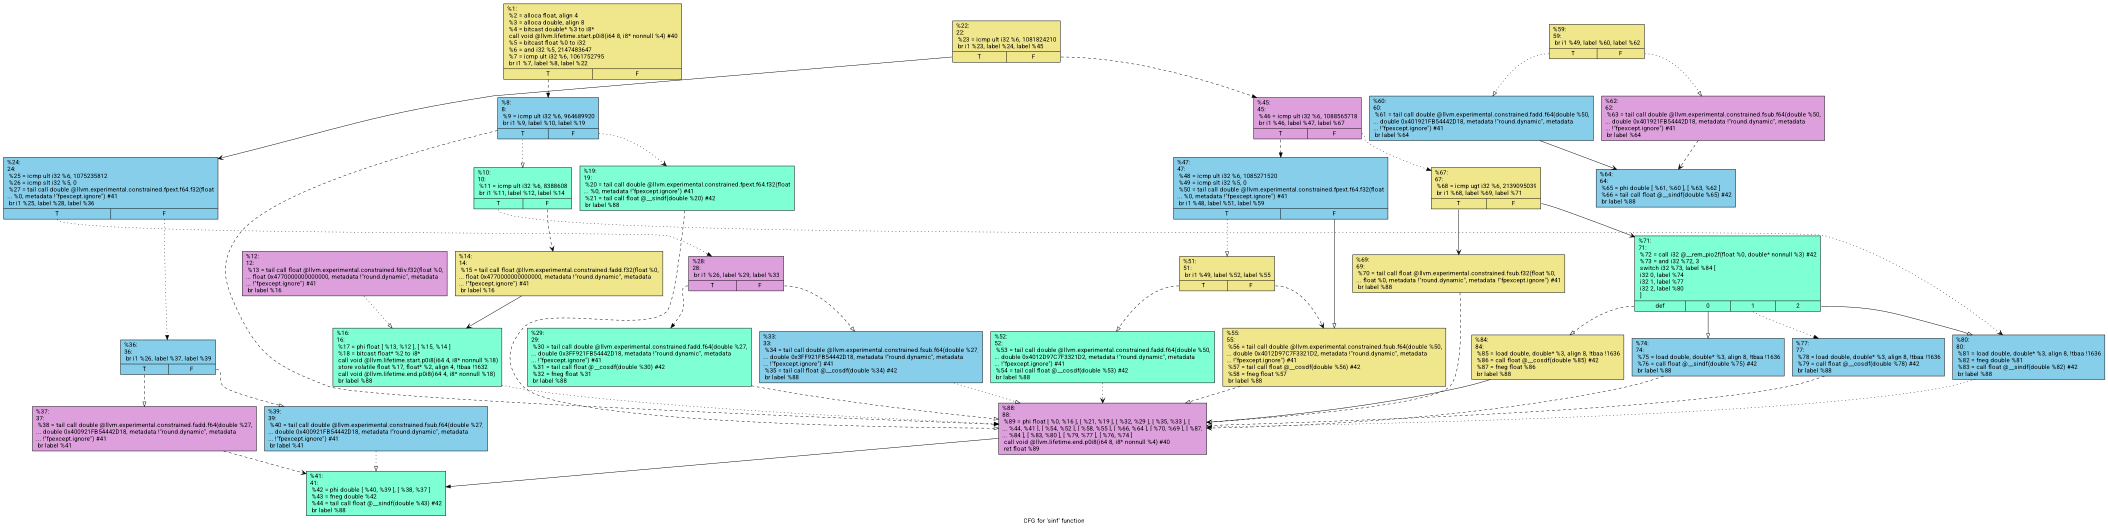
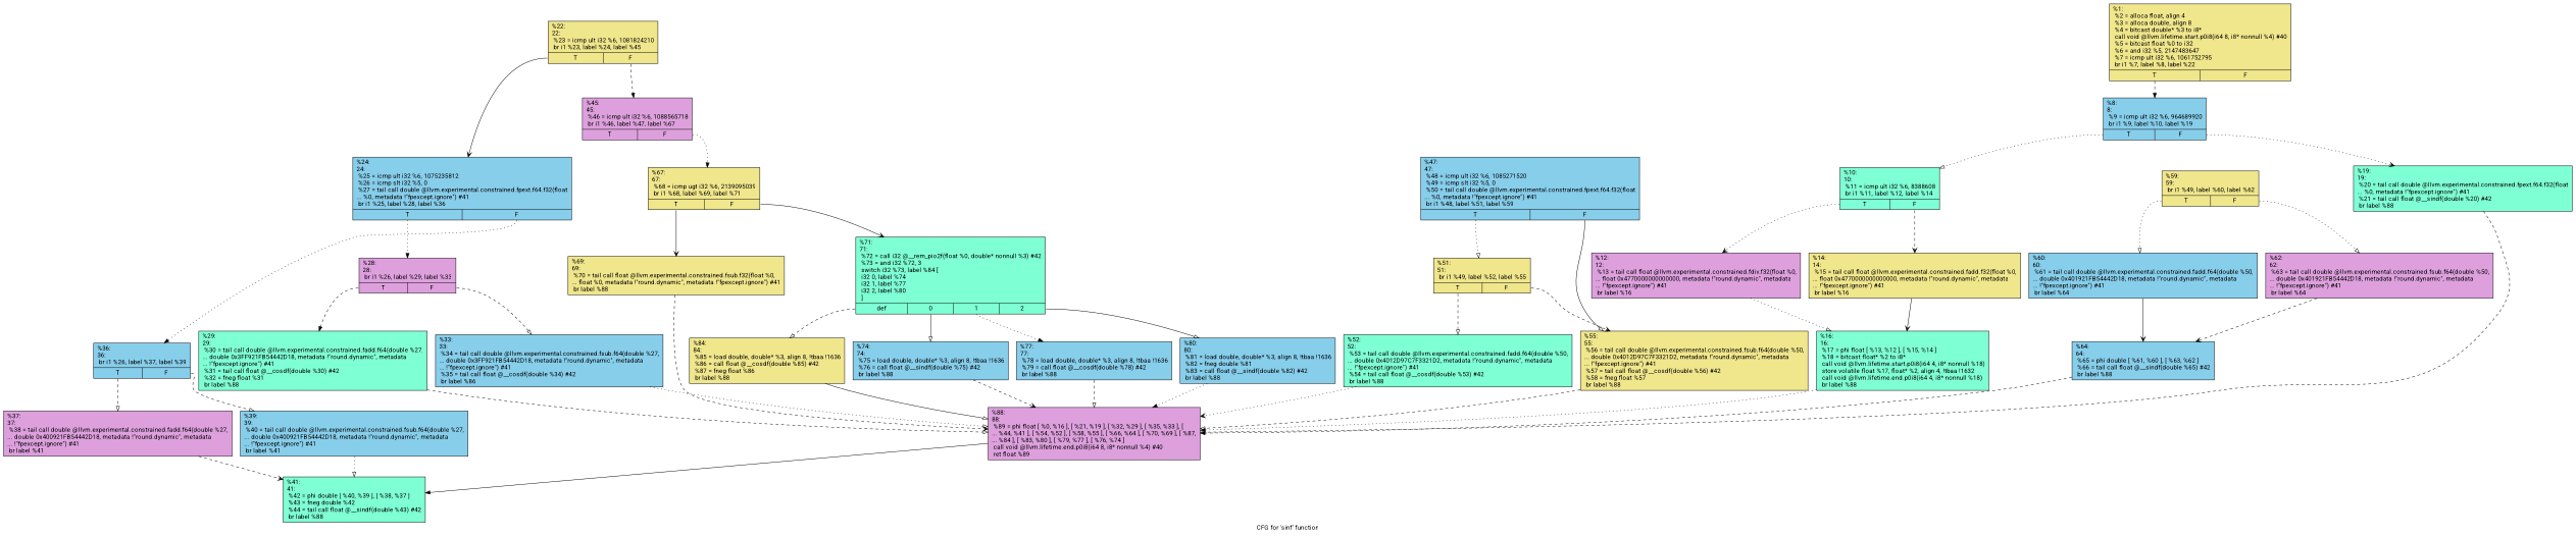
  digraph {
    fontname=Roboto
    label="CFG for 'sinf' function"
    node [fillcolor=skyblue fontname=Roboto shape=record style=filled]
    edge [arrowhead=onormal fontname=Roboto style=dashed]
    n1 [fillcolor=khaki label="{%1:\l  %2 = alloca float, align 4\l  %3 = alloca double, align 8\l  %4 = bitcast double* %3 to i8*\l  call void @llvm.lifetime.start.p0i8(i64 8, i8* nonnull %4) #40\l  %5 = bitcast float %0 to i32\l  %6 = and i32 %5, 2147483647\l  %7 = icmp ult i32 %6, 1061752795\l  br i1 %7, label %8, label %22\l|{<s0>T|<s1>F}}"]
    n2 [label="{%8:\l8:                                                \l  %9 = icmp ult i32 %6, 964689920\l  br i1 %9, label %10, label %19\l|{<s0>T|<s1>F}}"]
    n3 [fillcolor=aquamarine label="{%10:\l10:                                               \l  %11 = icmp ult i32 %6, 8388608\l  br i1 %11, label %12, label %14\l|{<s0>T|<s1>F}}"]
    n4 [fillcolor=aquamarine label="{%19:\l19:                                               \l  %20 = tail call double @llvm.experimental.constrained.fpext.f64.f32(float\l... %0, metadata !\"fpexcept.ignore\") #41\l  %21 = tail call float @__sindf(double %20) #42\l  br label %88\l}"]
    n5 [fillcolor=khaki label="{%22:\l22:                                               \l  %23 = icmp ult i32 %6, 1081824210\l  br i1 %23, label %24, label %45\l|{<s0>T|<s1>F}}"]
    n6 [label="{%24:\l24:                                               \l  %25 = icmp ult i32 %6, 1075235812\l  %26 = icmp slt i32 %5, 0\l  %27 = tail call double @llvm.experimental.constrained.fpext.f64.f32(float\l... %0, metadata !\"fpexcept.ignore\") #41\l  br i1 %25, label %28, label %36\l|{<s0>T|<s1>F}}"]
    n7 [fillcolor=plum label="{%45:\l45:                                               \l  %46 = icmp ult i32 %6, 1088565718\l  br i1 %46, label %47, label %67\l|{<s0>T|<s1>F}}"]
    n8 [fillcolor=plum label="{%12:\l12:                                               \l  %13 = tail call float @llvm.experimental.constrained.fdiv.f32(float %0,\l... float 0x4770000000000000, metadata !\"round.dynamic\", metadata\l... !\"fpexcept.ignore\") #41\l  br label %16\l}"]
    n9 [fillcolor=khaki label="{%14:\l14:                                               \l  %15 = tail call float @llvm.experimental.constrained.fadd.f32(float %0,\l... float 0x4770000000000000, metadata !\"round.dynamic\", metadata\l... !\"fpexcept.ignore\") #41\l  br label %16\l}"]
    n10 [fillcolor=plum label="{%88:\l88:                                               \l  %89 = phi float [ %0, %16 ], [ %21, %19 ], [ %32, %29 ], [ %35, %33 ], [\l... %44, %41 ], [ %54, %52 ], [ %58, %55 ], [ %66, %64 ], [ %70, %69 ], [ %87,\l... %84 ], [ %83, %80 ], [ %79, %77 ], [ %76, %74 ]\l  call void @llvm.lifetime.end.p0i8(i64 8, i8* nonnull %4) #40\l  ret float %89\l}"]
    n11 [fillcolor=plum label="{%28:\l28:                                               \l  br i1 %26, label %29, label %33\l|{<s0>T|<s1>F}}"]
    n12 [label="{%36:\l36:                                               \l  br i1 %26, label %37, label %39\l|{<s0>T|<s1>F}}"]
    n13 [label="{%47:\l47:                                               \l  %48 = icmp ult i32 %6, 1085271520\l  %49 = icmp slt i32 %5, 0\l  %50 = tail call double @llvm.experimental.constrained.fpext.f64.f32(float\l... %0, metadata !\"fpexcept.ignore\") #41\l  br i1 %48, label %51, label %59\l|{<s0>T|<s1>F}}"]
    n14 [fillcolor=khaki label="{%67:\l67:                                               \l  %68 = icmp ugt i32 %6, 2139095039\l  br i1 %68, label %69, label %71\l|{<s0>T|<s1>F}}"]
    n15 [fillcolor=aquamarine label="{%16:\l16:                                               \l  %17 = phi float [ %13, %12 ], [ %15, %14 ]\l  %18 = bitcast float* %2 to i8*\l  call void @llvm.lifetime.start.p0i8(i64 4, i8* nonnull %18)\l  store volatile float %17, float* %2, align 4, !tbaa !1632\l  call void @llvm.lifetime.end.p0i8(i64 4, i8* nonnull %18)\l  br label %88\l}"]
    n16 [fillcolor=aquamarine label="{%41:\l41:                                               \l  %42 = phi double [ %40, %39 ], [ %38, %37 ]\l  %43 = fneg double %42\l  %44 = tail call float @__sindf(double %43) #42\l  br label %88\l}"]
    n17 [fillcolor=aquamarine label="{%29:\l29:                                               \l  %30 = tail call double @llvm.experimental.constrained.fadd.f64(double %27,\l... double 0x3FF921FB54442D18, metadata !\"round.dynamic\", metadata\l... !\"fpexcept.ignore\") #41\l  %31 = tail call float @__cosdf(double %30) #42\l  %32 = fneg float %31\l  br label %88\l}"]
-   n18 [label="{%33:\l33:                                               \l  %34 = tail call double @llvm.experimental.constrained.fsub.f64(double %27,\l... double 0x3FF921FB54442D18, metadata !\"round.dynamic\", metadata\l... !\"fpexcept.ignore\") #41\l  %35 = tail call float @__cosdf(double %34) #42\l  br label %88\l}"]
+   n18 [label="{%33:\l33:                                               \l  %34 = tail call double @llvm.experimental.constrained.fsub.f64(double %27,\l... double 0x3FF921FB54442D18, metadata !\"round.dynamic\", metadata\l... !\"fpexcept.ignore\") #41\l  %35 = tail call float @__cosdf(double %34) #42\l  br label %86\l}"]
    n19 [fillcolor=plum label="{%37:\l37:                                               \l  %38 = tail call double @llvm.experimental.constrained.fadd.f64(double %27,\l... double 0x400921FB54442D18, metadata !\"round.dynamic\", metadata\l... !\"fpexcept.ignore\") #41\l  br label %41\l}"]
    n20 [label="{%39:\l39:                                               \l  %40 = tail call double @llvm.experimental.constrained.fsub.f64(double %27,\l... double 0x400921FB54442D18, metadata !\"round.dynamic\", metadata\l... !\"fpexcept.ignore\") #41\l  br label %41\l}"]
    n21 [fillcolor=khaki label="{%51:\l51:                                               \l  br i1 %49, label %52, label %55\l|{<s0>T|<s1>F}}"]
    n22 [fillcolor=khaki label="{%55:\l55:                                               \l  %56 = tail call double @llvm.experimental.constrained.fsub.f64(double %50,\l... double 0x4012D97C7F3321D2, metadata !\"round.dynamic\", metadata\l... !\"fpexcept.ignore\") #41\l  %57 = tail call float @__cosdf(double %56) #42\l  %58 = fneg float %57\l  br label %88\l}"]
    n23 [fillcolor=khaki label="{%69:\l69:                                               \l  %70 = tail call float @llvm.experimental.constrained.fsub.f32(float %0,\l... float %0, metadata !\"round.dynamic\", metadata !\"fpexcept.ignore\") #41\l  br label %88\l}"]
    n24 [fillcolor=aquamarine label="{%71:\l71:                                               \l  %72 = call i32 @__rem_pio2f(float %0, double* nonnull %3) #42\l  %73 = and i32 %72, 3\l  switch i32 %73, label %84 [\l    i32 0, label %74\l    i32 1, label %77\l    i32 2, label %80\l  ]\l|{<s0>def|<s1>0|<s2>1|<s3>2}}"]
    n25 [fillcolor=aquamarine label="{%52:\l52:                                               \l  %53 = tail call double @llvm.experimental.constrained.fadd.f64(double %50,\l... double 0x4012D97C7F3321D2, metadata !\"round.dynamic\", metadata\l... !\"fpexcept.ignore\") #41\l  %54 = tail call float @__cosdf(double %53) #42\l  br label %88\l}"]
    n26 [fillcolor=khaki label="{%59:\l59:                                               \l  br i1 %49, label %60, label %62\l|{<s0>T|<s1>F}}"]
    n27 [label="{%60:\l60:                                               \l  %61 = tail call double @llvm.experimental.constrained.fadd.f64(double %50,\l... double 0x401921FB54442D18, metadata !\"round.dynamic\", metadata\l... !\"fpexcept.ignore\") #41\l  br label %64\l}"]
    n28 [fillcolor=plum label="{%62:\l62:                                               \l  %63 = tail call double @llvm.experimental.constrained.fsub.f64(double %50,\l... double 0x401921FB54442D18, metadata !\"round.dynamic\", metadata\l... !\"fpexcept.ignore\") #41\l  br label %64\l}"]
    n29 [fillcolor=khaki label="{%84:\l84:                                               \l  %85 = load double, double* %3, align 8, !tbaa !1636\l  %86 = call float @__cosdf(double %85) #42\l  %87 = fneg float %86\l  br label %88\l}"]
    n30 [label="{%74:\l74:                                               \l  %75 = load double, double* %3, align 8, !tbaa !1636\l  %76 = call float @__sindf(double %75) #42\l  br label %88\l}"]
    n31 [label="{%77:\l77:                                               \l  %78 = load double, double* %3, align 8, !tbaa !1636\l  %79 = call float @__cosdf(double %78) #42\l  br label %88\l}"]
    n32 [label="{%80:\l80:                                               \l  %81 = load double, double* %3, align 8, !tbaa !1636\l  %82 = fneg double %81\l  %83 = call float @__sindf(double %82) #42\l  br label %88\l}"]
    n33 [label="{%64:\l64:                                               \l  %65 = phi double [ %61, %60 ], [ %63, %62 ]\l  %66 = tail call float @__sindf(double %65) #42\l  br label %88\l}"]
    n1 -> n2 [arrowhead=normal tailport=s0]
    n2 -> n3 [style=dotted tailport=s0]
    n2 -> n4 [arrowhead=vee style=dotted tailport=s1]
-   n3 -> n32 [arrowhead=vee style=dotted tailport=s0]
+   n3 -> n8 [arrowhead=vee style=dotted tailport=s0]
    n3 -> n9 [arrowhead=vee tailport=s1]
    n4 -> n10
    n5 -> n6 [arrowhead=vee style=solid tailport=s0]
    n5 -> n7 [arrowhead=normal tailport=s1]
    n6 -> n11 [arrowhead=normal style=dotted tailport=s0]
    n6 -> n12 [arrowhead=normal style=dotted tailport=s1]
-   n7 -> n13 [arrowhead=normal tailport=s0]
    n7 -> n14 [arrowhead=normal style=dotted tailport=s1]
    n8 -> n15 [style=dotted]
    n9 -> n15 [arrowhead=vee style=solid]
    n10 -> n16 [arrowhead=normal style=solid]
    n11 -> n17 [arrowhead=normal tailport=s0]
    n11 -> n18 [tailport=s1]
    n12 -> n19 [tailport=s0]
    n12 -> n20 [tailport=s1]
    n13 -> n21 [style=dotted tailport=s0]
    n13 -> n22 [style=solid tailport=s1]
    n14 -> n23 [arrowhead=vee style=solid tailport=s0]
    n14 -> n24 [arrowhead=vee style=solid tailport=s1]
    n15 -> n10 [arrowhead=normal style=dotted]
    n17 -> n10
    n18 -> n10 [style=dotted]
    n19 -> n16 [arrowhead=vee]
    n20 -> n16 [style=dotted]
    n21 -> n22 [arrowhead=vee tailport=s1]
    n21 -> n25 [tailport=s0]
    n22 -> n10
    n23 -> n10 [arrowhead=vee]
    n24 -> n29 [tailport=s0]
    n24 -> n30 [style=solid tailport=s1]
    n24 -> n31 [arrowhead=normal style=dotted tailport=s2]
    n24 -> n32 [style=solid tailport=s3]
    n25 -> n10 [arrowhead=vee style=dotted]
    n26 -> n27 [style=dotted tailport=s0]
    n26 -> n28 [style=dotted tailport=s1]
    n27 -> n33 [arrowhead=vee style=solid]
    n28 -> n33 [arrowhead=vee]
    n29 -> n10 [style=solid]
    n30 -> n10 [arrowhead=vee]
    n31 -> n10
    n32 -> n10 [arrowhead=normal style=dotted]
-   n2 -> n10 [arrowhead=normal]
+   n33 -> n10 [arrowhead=normal]
  }
